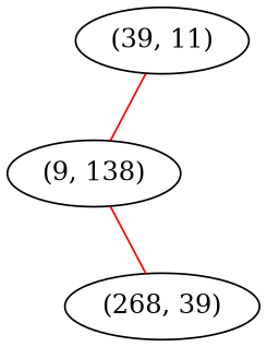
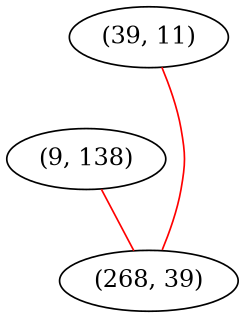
  graph {
    edge [color=red weight=1]
    "(9, 138)"
    "(268, 39)"
    "(39, 11)"
    "(9, 138)" -- "(268, 39)"
-   "(39, 11)" -- "(9, 138)"
+   "(39, 11)" -- "(268, 39)"
  }
